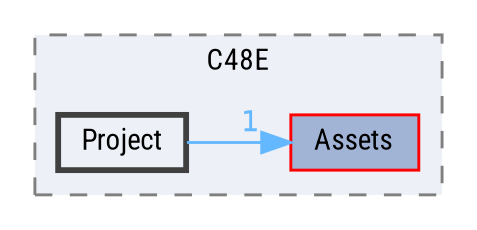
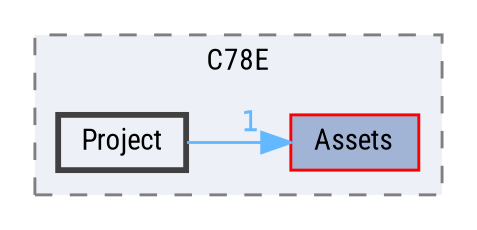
  digraph {
    compound=true
    rankdir=LR
    fontname="Roboto Condensed"
    node [fontname="Roboto Condensed" fontsize=10 shape=box]
    n1 [color=red fillcolor="#a2b4d6" height=0.2 label=Assets style=filled width=0.4]
    n2 [color=grey25 fillcolor="#edf0f7" height=0.2 label=Project style="filled,bold" width=0.4]
    subgraph cluster_1 {
      bgcolor="#edf0f7"
      fontsize=10
-     label=C48E
+     label=C78E
      pencolor=grey50
      style="filled,dashed"
      n1
      n2
    }
    n2 -> n1 [color=steelblue1 fontcolor=steelblue1 fontname="Roboto Condensed" fontsize=10 headlabel=1 labeldistance=1.5 labelfontname=Helvetica labelfontsize=10]
  }
